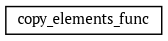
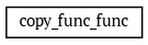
  digraph {
    rankdir=LR
    fontname="PT Serif"
-   n1 [color=black fillcolor=white fontname="PT Serif" fontsize=10 height=0.2 label=copy_elements_func shape=record style=filled width=0.4]
+   n1 [color=black fillcolor=white fontname="PT Serif" fontsize=10 height=0.2 label=copy_func_func shape=record style=filled width=0.4]
  }
